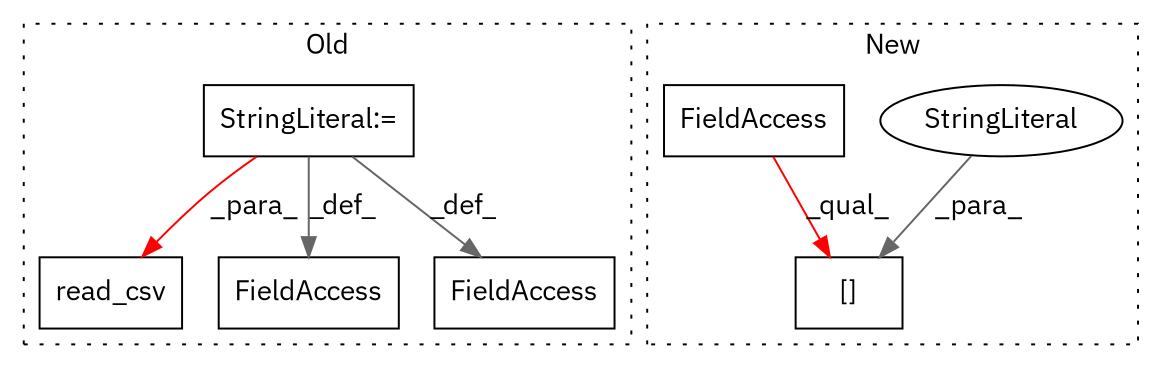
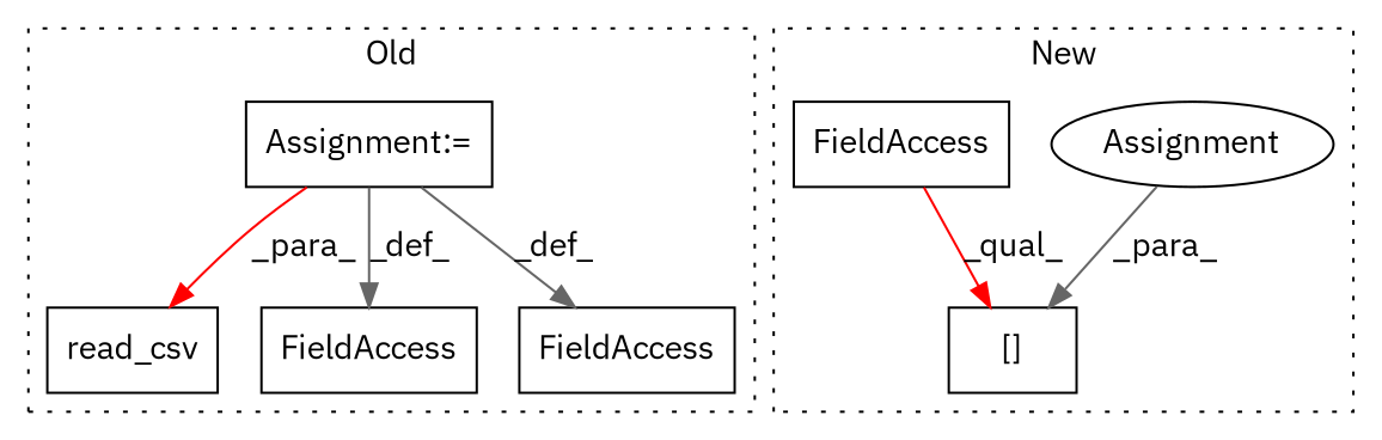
  digraph {
    fontname="IBM Plex Sans"
    node [a=22 fontname="IBM Plex Sans" l=11 shape=box]
    edge [color=gray40 fontname="IBM Plex Sans"]
    n1 [a=32 l="9,1" label=read_csv s="774,797"]
    n2 [label=FieldAccess s=1060]
    n3 [l=10 label=FieldAccess s=760]
-   n4 [a=7 l=1 label="StringLiteral:=" s=770]
+   n4 [a=7 l=1 label="Assignment:=" s=770]
    n5 [a=2 l="20,1" label="[]" s="479,510"]
-   n6 [a=45 label=StringLiteral s=499 shape=ellipse]
+   n6 [a=45 label=Assignment s=499 shape=ellipse]
    n7 [l=19 label=FieldAccess s=479]
    subgraph cluster_1 {
      label=Old
      style=dotted
      n1
      n2
      n3
      n4
    }
    subgraph cluster_2 {
      label=New
      style=dotted
      n5
      n6
      n7
    }
    n4 -> n1 [color=red label=_para_]
    n4 -> n2 [label=_def_]
    n4 -> n3 [label=_def_]
    n6 -> n5 [label=_para_]
    n7 -> n5 [color=red label=_qual_]
  }
